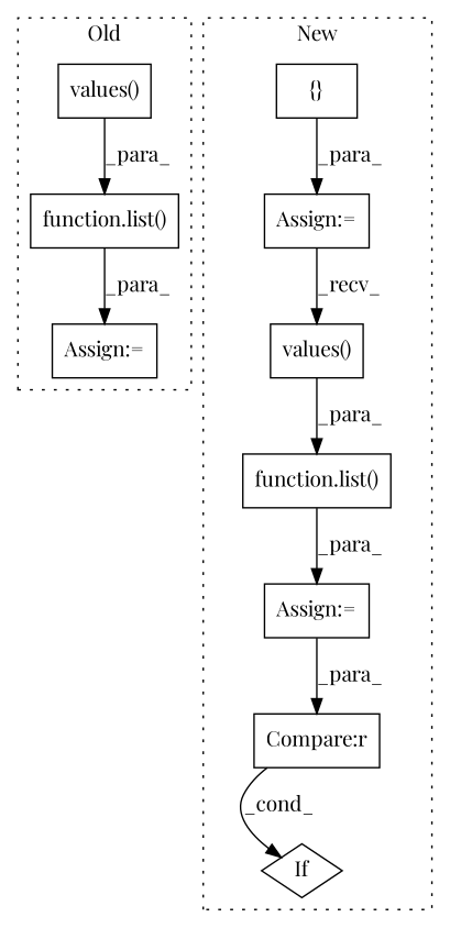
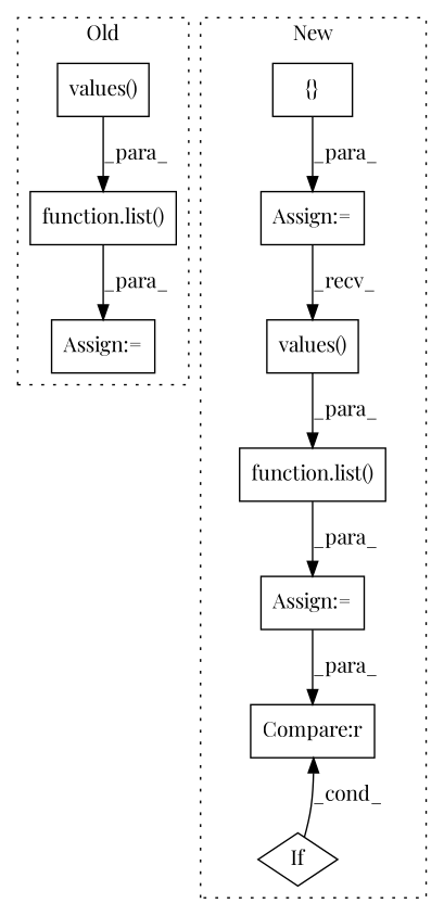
  digraph {
    fontname="Playfair Display"
    node [a=75 l=3 s=33933 shape=box fontname="Playfair Display"]
    edge [fontname="Playfair Display"]
    n1 [l=34 label="values()" s=31968]
    n2 [l="5,1" label="function.list()" s="31963,32002"]
    n3 [a=68 label="Assign:=" s=31932]
    n4 [a=95 l="10,52" label="{}" s="32975,33225"]
    n5 [a=68 label="Assign:=" s=33653]
    n6 [a=96 l=13 label=If shape=diamond]
    n7 [l=27 label="values()" s=33689]
    n8 [l="5,1" label="function.list()" s="33684,33716"]
    n9 [a=40 l=13 label="Compare:r"]
    n10 [a=68 label="Assign:=" s=32972]
    subgraph cluster_1 {
      label=Old
      style=dotted
      n1
      n2
      n3
    }
    subgraph cluster_2 {
      label=New
      style=dotted
      n4
      n5
      n6
      n7
      n8
      n9
      n10
    }
    n1 -> n2 [label=_para_]
    n2 -> n3 [label=_para_]
    n4 -> n10 [label=_para_]
    n5 -> n9 [label=_para_]
    n7 -> n8 [label=_para_]
    n8 -> n5 [label=_para_]
-   n9 -> n6 [label=_cond_]
+   n6 -> n9 [label=_cond_]
    n10 -> n7 [label=_recv_]
  }
